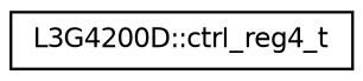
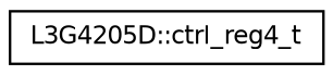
  digraph {
    rankdir=LR
-   n1 [color=black fillcolor=white fontname=Helvetica fontsize=10 height=0.2 label="L3G4200D::ctrl_reg4_t" shape=record style=filled width=0.4]
+   n1 [color=black fillcolor=white fontname=Helvetica fontsize=10 height=0.2 label="L3G4205D::ctrl_reg4_t" shape=record style=filled width=0.4]
  }
